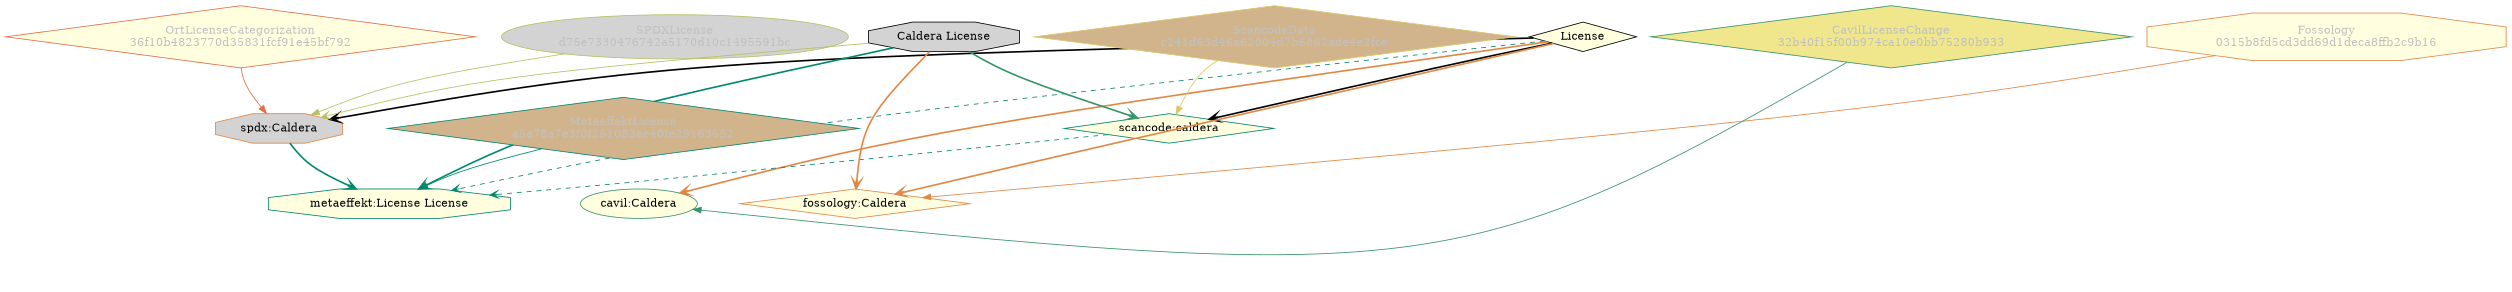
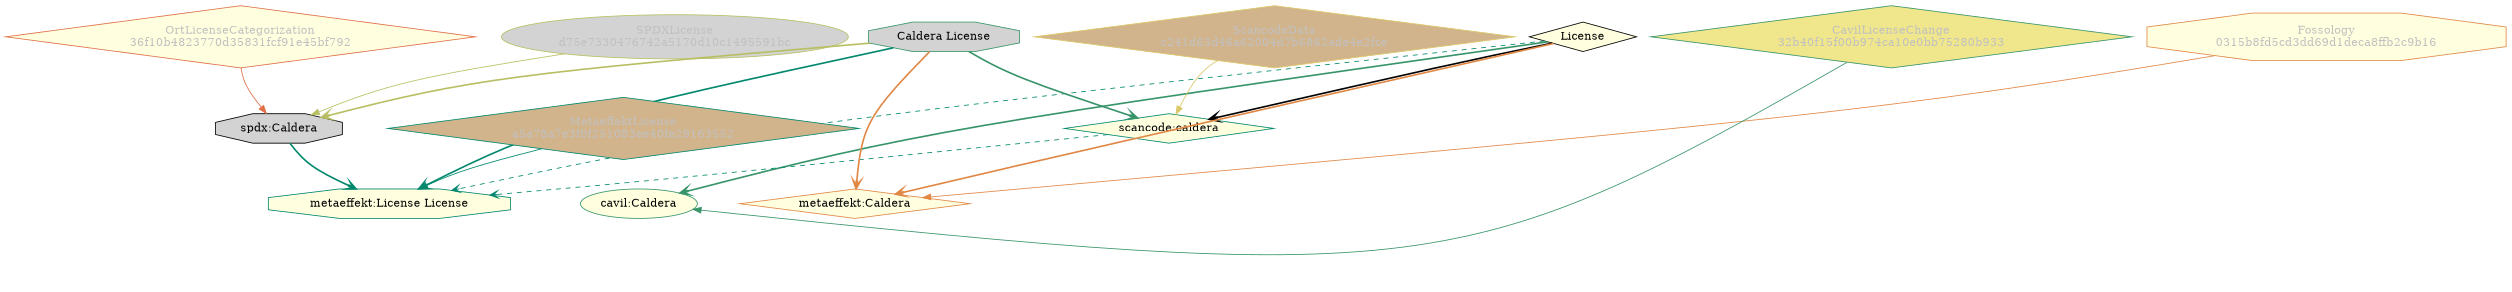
  strict digraph {
    splines=curved
    node [fillcolor=lightyellow shape=diamond style=filled]
    edge [color="#00876c" weight=0.7 arrowhead=vee style=bold]
    n1 [color="#b8bf62" fillcolor=lightgrey fontcolor=gray label="SPDXLicense\nd75e7330476742a5170d10c1495591bc" shape=ellipse]
-   n2 [fillcolor=lightgrey label="spdx:Caldera" shape=octagon color="#e18745"]
+   n2 [fillcolor=lightgrey label="spdx:Caldera" shape=octagon]
    n3 [color="#00876c" label="metaeffekt:License License" shape=octagon]
    n4 [label=License]
    n5 [color="#00876c" label="scancode:caldera"]
-   n6 [color="#e18745" label="fossology:Caldera"]
+   n6 [color="#e18745" label="metaeffekt:Caldera"]
    n7 [color="#379469" label="cavil:Caldera" shape=ellipse]
-   n8 [fillcolor=lightgrey label="Caldera License" shape=octagon]
+   n8 [fillcolor=lightgrey label="Caldera License" shape=octagon color="#379469"]
    n9 [color="#dac767" fillcolor=tan fontcolor=gray label="ScancodeData\nc241d63d46a62004d7b6862ade4e2fce"]
    n10 [color="#e18745" fontcolor=gray label="Fossology\n0315b8fd5cd3dd69d1deca8ffb2c9b16" shape=octagon]
    n11 [color="#e06f45" fontcolor=gray label="OrtLicenseCategorization\n36f10b4823770d35831fcf91e45bf792"]
    n12 [color="#379469" fillcolor=khaki fontcolor=gray label="CavilLicenseChange\n32b40f15f00b974ca10e0bb75280b933"]
    n13 [color="#00876c" fillcolor=tan fontcolor=gray label="MetaeffektLicense\na5a78a7e3f0f251083ee40fe29163552"]
    n1 -> n2 [color="#b8bf62" weight=0.5 arrowhead="" style=""]
    n2 -> n3
-   n4 -> n2 [color=""]
    n4 -> n3 [style=dashed weight=0.5]
    n4 -> n5 [color=""]
    n4 -> n6 [color="#e18745"]
-   n4 -> n7 [color="#e18745"]
+   n4 -> n7 [color="#379469"]
    n5 -> n3 [style=dashed weight=0.5]
-   n8 -> n2 [color="#b8bf62" style=solid]
+   n8 -> n2 [color="#b8bf62"]
    n8 -> n3
    n8 -> n5 [color="#379469"]
    n8 -> n6 [color="#e18745"]
    n9 -> n5 [color="#dac767" weight=0.5 arrowhead="" style=""]
    n10 -> n6 [color="#e18745" weight=0.5 arrowhead="" style=""]
    n11 -> n2 [color="#e06f45" weight=0.5 arrowhead="" style=""]
    n12 -> n7 [color="#379469" weight=0.5 arrowhead="" style=""]
    n13 -> n3 [weight=0.5 arrowhead="" style=""]
  }
